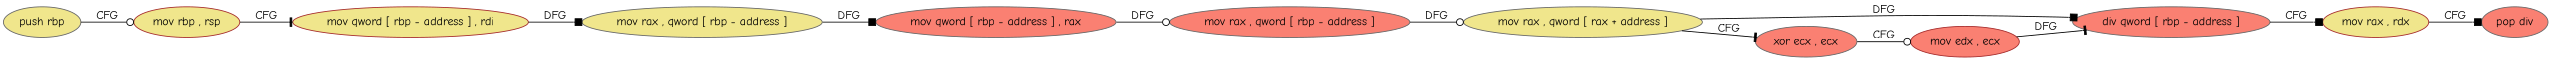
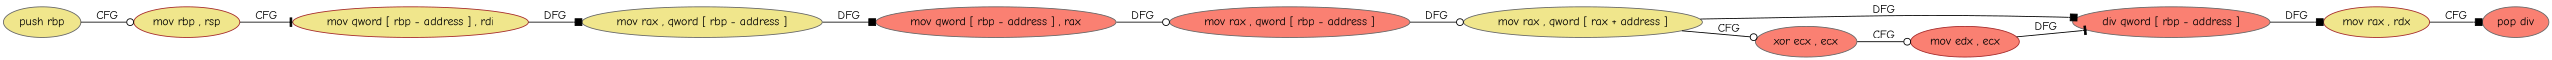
  digraph {
    fontname="Comic Neue"
    rankdir=LR
    node [color=gray40 fillcolor=khaki fontname="Comic Neue" style=filled]
    edge [arrowhead=box fontname="Comic Neue"]
    n1 [label="push rbp"]
    n2 [color=brown label="mov rbp , rsp"]
    n3 [color=brown label="mov qword [ rbp - address ] , rdi"]
    n4 [label="mov rax , qword [ rbp - address ]"]
    n5 [fillcolor=salmon label="mov qword [ rbp - address ] , rax"]
    n6 [fillcolor=salmon label="div qword [ rbp - address ]"]
    n7 [color=brown label="mov rax , rdx"]
    n8 [fillcolor=salmon label="mov rax , qword [ rbp - address ]"]
    n9 [label="mov rax , qword [ rax + address ]"]
    n10 [fillcolor=salmon label="xor ecx , ecx"]
    n11 [color=brown fillcolor=salmon label="mov edx , ecx"]
    n12 [fillcolor=salmon label="pop div"]
    n1 -> n2 [arrowhead=odot label=CFG]
    n2 -> n3 [arrowhead=tee label=CFG]
    n3 -> n4 [label=DFG]
    n4 -> n5 [label=DFG]
    n5 -> n8 [arrowhead=odot label=DFG]
-   n6 -> n7 [label=CFG]
+   n6 -> n7 [label=DFG]
    n7 -> n12 [label=CFG]
    n8 -> n9 [arrowhead=odot label=DFG]
    n9 -> n6 [label=DFG]
-   n9 -> n10 [arrowhead=tee label=CFG]
+   n9 -> n10 [arrowhead=odot label=CFG]
    n10 -> n11 [arrowhead=odot label=CFG]
    n11 -> n6 [arrowhead=tee label=DFG]
  }
